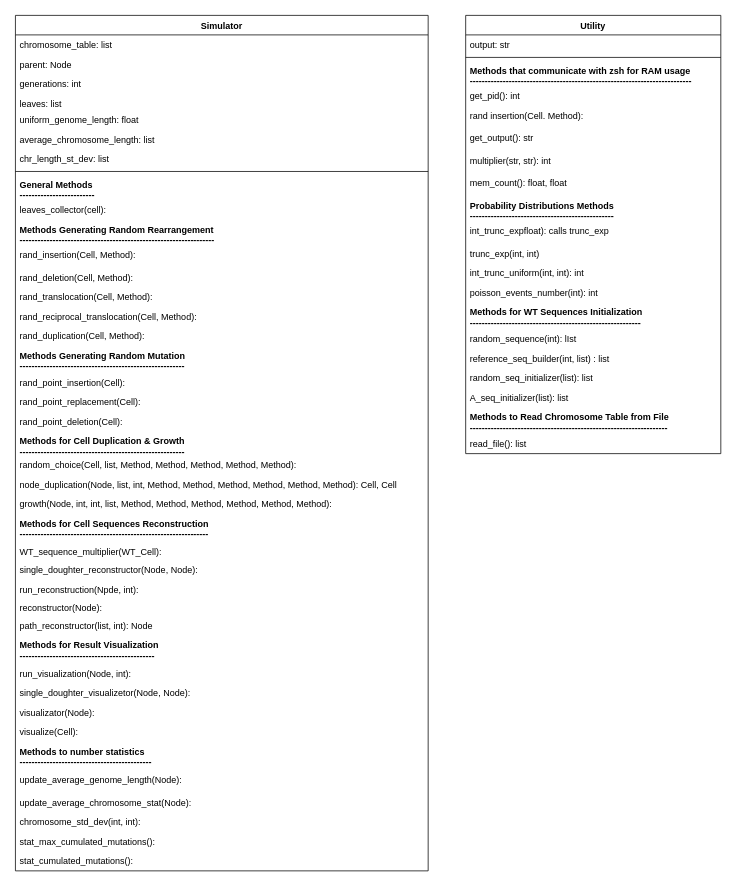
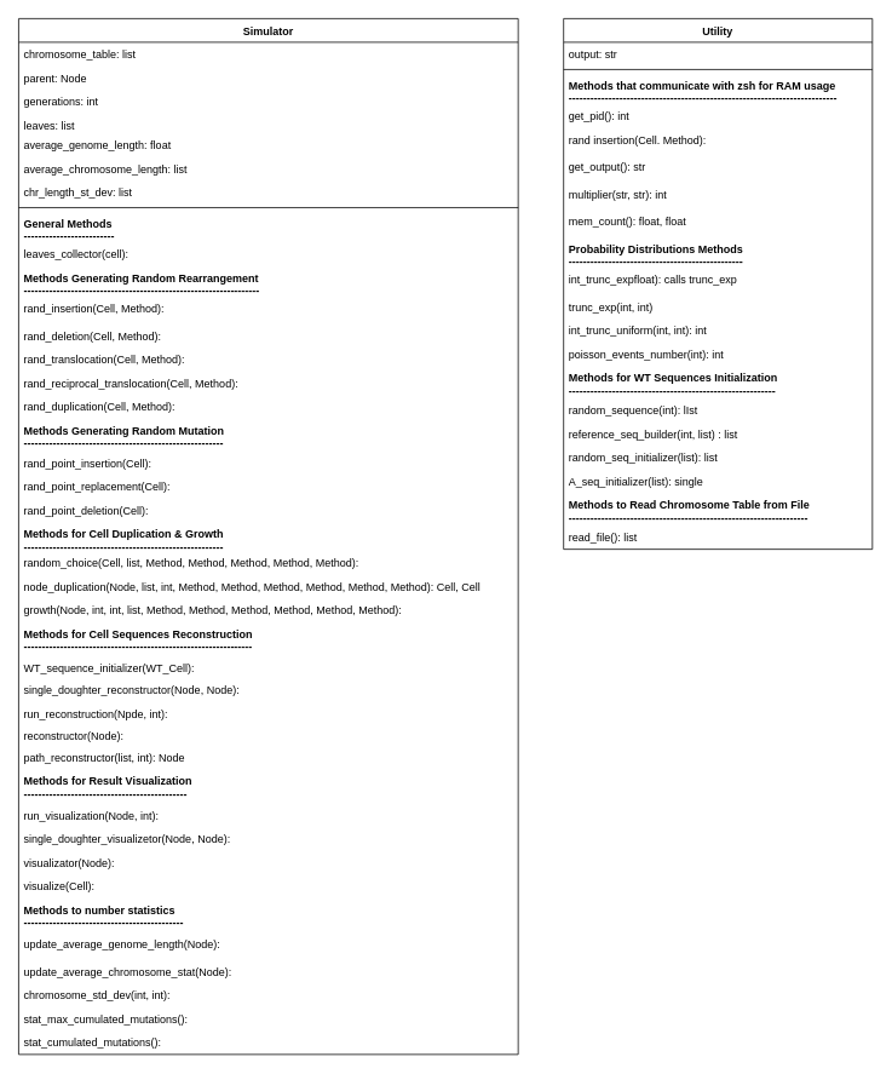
  <mxCell id="0" />
  <mxCell id="1" parent="0" />
  <mxCell id="2" value="Simulator" style="swimlane;fontStyle=1;align=center;verticalAlign=top;childLayout=stackLayout;horizontal=1;startSize=26;horizontalStack=0;resizeParent=1;resizeLast=0;collapsible=1;marginBottom=0;rounded=0;shadow=0;strokeWidth=1;labelBackgroundColor=none;labelBorderColor=none;" parent="1" vertex="1"><mxGeometry x="20" y="20" width="550" height="1140" as="geometry"><mxRectangle x="230" y="140" width="160" height="26" as="alternateBounds" /></mxGeometry></mxCell>
  <mxCell id="3" value="chromosome_table: list" style="text;align=left;verticalAlign=top;spacingLeft=4;spacingRight=4;overflow=hidden;rotatable=0;points=[[0,0.5],[1,0.5]];portConstraint=eastwest;" parent="2" vertex="1"><mxGeometry y="26" width="550" height="26" as="geometry" /></mxCell>
  <mxCell id="4" value="parent: Node" style="text;align=left;verticalAlign=top;spacingLeft=4;spacingRight=4;overflow=hidden;rotatable=0;points=[[0,0.5],[1,0.5]];portConstraint=eastwest;" parent="2" vertex="1"><mxGeometry y="52" width="550" height="26" as="geometry" /></mxCell>
  <mxCell id="5" value="generations: int" style="text;align=left;verticalAlign=top;spacingLeft=4;spacingRight=4;overflow=hidden;rotatable=0;points=[[0,0.5],[1,0.5]];portConstraint=eastwest;rounded=0;shadow=0;html=0;" parent="2" vertex="1"><mxGeometry y="78" width="550" height="26" as="geometry" /></mxCell>
  <mxCell id="6" value="leaves: list" style="text;align=left;verticalAlign=top;spacingLeft=4;spacingRight=4;overflow=hidden;rotatable=0;points=[[0,0.5],[1,0.5]];portConstraint=eastwest;rounded=0;shadow=0;html=0;" parent="2" vertex="1"><mxGeometry y="104" width="550" height="22" as="geometry" /></mxCell>
- <mxCell id="7" value="uniform_genome_length: float" style="text;align=left;verticalAlign=top;spacingLeft=4;spacingRight=4;overflow=hidden;rotatable=0;points=[[0,0.5],[1,0.5]];portConstraint=eastwest;" parent="2" vertex="1"><mxGeometry y="126" width="550" height="26" as="geometry" /></mxCell>
+ <mxCell id="7" value="average_genome_length: float" style="text;align=left;verticalAlign=top;spacingLeft=4;spacingRight=4;overflow=hidden;rotatable=0;points=[[0,0.5],[1,0.5]];portConstraint=eastwest;" parent="2" vertex="1"><mxGeometry y="126" width="550" height="26" as="geometry" /></mxCell>
  <mxCell id="8" value="average_chromosome_length: list" style="text;align=left;verticalAlign=top;spacingLeft=4;spacingRight=4;overflow=hidden;rotatable=0;points=[[0,0.5],[1,0.5]];portConstraint=eastwest;" parent="2" vertex="1"><mxGeometry y="152" width="550" height="26" as="geometry" /></mxCell>
  <mxCell id="9" value="chr_length_st_dev: list" style="text;align=left;verticalAlign=top;spacingLeft=4;spacingRight=4;overflow=hidden;rotatable=0;points=[[0,0.5],[1,0.5]];portConstraint=eastwest;" parent="2" vertex="1"><mxGeometry y="178" width="550" height="26" as="geometry" /></mxCell>
  <mxCell id="10" value="" style="line;html=1;strokeWidth=1;align=left;verticalAlign=middle;spacingTop=-1;spacingLeft=3;spacingRight=3;rotatable=0;labelPosition=right;points=[];portConstraint=eastwest;" parent="2" vertex="1"><mxGeometry y="204" width="550" height="8" as="geometry" /></mxCell>
  <mxCell id="11" value="General Methods&#10;-------------------------" style="text;align=left;verticalAlign=top;spacingLeft=4;spacingRight=4;overflow=hidden;rotatable=0;points=[[0,0.5],[1,0.5]];portConstraint=eastwest;fontStyle=1" parent="2" vertex="1"><mxGeometry y="212" width="550" height="34" as="geometry" /></mxCell>
  <mxCell id="12" value="leaves_collector(cell):" style="text;align=left;verticalAlign=top;spacingLeft=4;spacingRight=4;overflow=hidden;rotatable=0;points=[[0,0.5],[1,0.5]];portConstraint=eastwest;" parent="2" vertex="1"><mxGeometry y="246" width="550" height="26" as="geometry" /></mxCell>
  <mxCell id="13" value="Methods Generating Random Rearrangement&#10;-----------------------------------------------------------------" style="text;align=left;verticalAlign=top;spacingLeft=4;spacingRight=4;overflow=hidden;rotatable=0;points=[[0,0.5],[1,0.5]];portConstraint=eastwest;fontStyle=1" parent="2" vertex="1"><mxGeometry y="272" width="550" height="34" as="geometry" /></mxCell>
  <mxCell id="14" value="rand_insertion(Cell, Method):&#10;" style="text;align=left;verticalAlign=top;spacingLeft=4;spacingRight=4;overflow=hidden;rotatable=0;points=[[0,0.5],[1,0.5]];portConstraint=eastwest;" parent="2" vertex="1"><mxGeometry y="306" width="550" height="30" as="geometry" /></mxCell>
  <mxCell id="15" value="rand_deletion(Cell, Method):" style="text;align=left;verticalAlign=top;spacingLeft=4;spacingRight=4;overflow=hidden;rotatable=0;points=[[0,0.5],[1,0.5]];portConstraint=eastwest;" parent="2" vertex="1"><mxGeometry y="336" width="550" height="26" as="geometry" /></mxCell>
  <mxCell id="16" value="rand_translocation(Cell, Method):" style="text;align=left;verticalAlign=top;spacingLeft=4;spacingRight=4;overflow=hidden;rotatable=0;points=[[0,0.5],[1,0.5]];portConstraint=eastwest;" parent="2" vertex="1"><mxGeometry y="362" width="550" height="26" as="geometry" /></mxCell>
  <mxCell id="17" value="rand_reciprocal_translocation(Cell, Method):" style="text;align=left;verticalAlign=top;spacingLeft=4;spacingRight=4;overflow=hidden;rotatable=0;points=[[0,0.5],[1,0.5]];portConstraint=eastwest;" parent="2" vertex="1"><mxGeometry y="388" width="550" height="26" as="geometry" /></mxCell>
  <mxCell id="18" value="rand_duplication(Cell, Method):" style="text;align=left;verticalAlign=top;spacingLeft=4;spacingRight=4;overflow=hidden;rotatable=0;points=[[0,0.5],[1,0.5]];portConstraint=eastwest;" parent="2" vertex="1"><mxGeometry y="414" width="550" height="26" as="geometry" /></mxCell>
  <mxCell id="19" value="Methods Generating Random Mutation&#10;-------------------------------------------------------" style="text;align=left;verticalAlign=top;spacingLeft=4;spacingRight=4;overflow=hidden;rotatable=0;points=[[0,0.5],[1,0.5]];portConstraint=eastwest;fontStyle=1" parent="2" vertex="1"><mxGeometry y="440" width="550" height="36" as="geometry" /></mxCell>
  <mxCell id="20" value="rand_point_insertion(Cell): " style="text;align=left;verticalAlign=top;spacingLeft=4;spacingRight=4;overflow=hidden;rotatable=0;points=[[0,0.5],[1,0.5]];portConstraint=eastwest;" parent="2" vertex="1"><mxGeometry y="476" width="550" height="26" as="geometry" /></mxCell>
  <mxCell id="21" value="rand_point_replacement(Cell):" style="text;align=left;verticalAlign=top;spacingLeft=4;spacingRight=4;overflow=hidden;rotatable=0;points=[[0,0.5],[1,0.5]];portConstraint=eastwest;" parent="2" vertex="1"><mxGeometry y="502" width="550" height="26" as="geometry" /></mxCell>
  <mxCell id="22" value="rand_point_deletion(Cell):&#10;" style="text;align=left;verticalAlign=top;spacingLeft=4;spacingRight=4;overflow=hidden;rotatable=0;points=[[0,0.5],[1,0.5]];portConstraint=eastwest;" parent="2" vertex="1"><mxGeometry y="528" width="550" height="26" as="geometry" /></mxCell>
  <mxCell id="23" value="Methods for Cell Duplication &amp; Growth&#10;-------------------------------------------------------" style="text;align=left;verticalAlign=top;spacingLeft=4;spacingRight=4;overflow=hidden;rotatable=0;points=[[0,0.5],[1,0.5]];portConstraint=eastwest;fontStyle=1" parent="2" vertex="1"><mxGeometry y="554" width="550" height="32" as="geometry" /></mxCell>
  <mxCell id="24" value="random_choice(Cell, list, Method, Method, Method, Method, Method):" style="text;align=left;verticalAlign=top;spacingLeft=4;spacingRight=4;overflow=hidden;rotatable=0;points=[[0,0.5],[1,0.5]];portConstraint=eastwest;" parent="2" vertex="1"><mxGeometry y="586" width="550" height="26" as="geometry" /></mxCell>
  <mxCell id="25" value="node_duplication(Node, list, int, Method, Method, Method, Method, Method, Method): Cell, Cell&#10;" style="text;align=left;verticalAlign=top;spacingLeft=4;spacingRight=4;overflow=hidden;rotatable=0;points=[[0,0.5],[1,0.5]];portConstraint=eastwest;" parent="2" vertex="1"><mxGeometry y="612" width="550" height="26" as="geometry" /></mxCell>
  <mxCell id="26" value="growth(Node, int, int, list, Method, Method, Method, Method, Method, Method):" style="text;align=left;verticalAlign=top;spacingLeft=4;spacingRight=4;overflow=hidden;rotatable=0;points=[[0,0.5],[1,0.5]];portConstraint=eastwest;" parent="2" vertex="1"><mxGeometry y="638" width="550" height="26" as="geometry" /></mxCell>
  <mxCell id="27" value="Methods for Cell Sequences Reconstruction&#10;---------------------------------------------------------------" style="text;align=left;verticalAlign=top;spacingLeft=4;spacingRight=4;overflow=hidden;rotatable=0;points=[[0,0.5],[1,0.5]];portConstraint=eastwest;fontStyle=1" parent="2" vertex="1"><mxGeometry y="664" width="550" height="38" as="geometry" /></mxCell>
- <mxCell id="28" value="WT_sequence_multiplier(WT_Cell): &#10;" style="text;align=left;verticalAlign=top;spacingLeft=4;spacingRight=4;overflow=hidden;rotatable=0;points=[[0,0.5],[1,0.5]];portConstraint=eastwest;" parent="2" vertex="1"><mxGeometry y="702" width="550" height="24" as="geometry" /></mxCell>
+ <mxCell id="28" value="WT_sequence_initializer(WT_Cell): &#10;" style="text;align=left;verticalAlign=top;spacingLeft=4;spacingRight=4;overflow=hidden;rotatable=0;points=[[0,0.5],[1,0.5]];portConstraint=eastwest;" parent="2" vertex="1"><mxGeometry y="702" width="550" height="24" as="geometry" /></mxCell>
  <mxCell id="29" value="single_doughter_reconstructor(Node, Node):" style="text;align=left;verticalAlign=top;spacingLeft=4;spacingRight=4;overflow=hidden;rotatable=0;points=[[0,0.5],[1,0.5]];portConstraint=eastwest;" parent="2" vertex="1"><mxGeometry y="726" width="550" height="26" as="geometry" /></mxCell>
  <mxCell id="30" value="run_reconstruction(Npde, int):" style="text;align=left;verticalAlign=top;spacingLeft=4;spacingRight=4;overflow=hidden;rotatable=0;points=[[0,0.5],[1,0.5]];portConstraint=eastwest;" vertex="1" parent="2"><mxGeometry y="752" width="550" height="24" as="geometry" /></mxCell>
  <mxCell id="31" value="reconstructor(Node):" style="text;align=left;verticalAlign=top;spacingLeft=4;spacingRight=4;overflow=hidden;rotatable=0;points=[[0,0.5],[1,0.5]];portConstraint=eastwest;" vertex="1" parent="2"><mxGeometry y="776" width="550" height="24" as="geometry" /></mxCell>
  <mxCell id="32" value="path_reconstructor(list, int): Node" style="text;align=left;verticalAlign=top;spacingLeft=4;spacingRight=4;overflow=hidden;rotatable=0;points=[[0,0.5],[1,0.5]];portConstraint=eastwest;" parent="2" vertex="1"><mxGeometry y="800" width="550" height="26" as="geometry" /></mxCell>
  <mxCell id="33" value="Methods for Result Visualization&#10;---------------------------------------------" style="text;align=left;verticalAlign=top;spacingLeft=4;spacingRight=4;overflow=hidden;rotatable=0;points=[[0,0.5],[1,0.5]];portConstraint=eastwest;fontStyle=1" parent="2" vertex="1"><mxGeometry y="826" width="550" height="38" as="geometry" /></mxCell>
  <mxCell id="34" value="run_visualization(Node, int):" style="text;align=left;verticalAlign=top;spacingLeft=4;spacingRight=4;overflow=hidden;rotatable=0;points=[[0,0.5],[1,0.5]];portConstraint=eastwest;" parent="2" vertex="1"><mxGeometry y="864" width="550" height="26" as="geometry" /></mxCell>
  <mxCell id="35" value="single_doughter_visualizetor(Node, Node):" style="text;align=left;verticalAlign=top;spacingLeft=4;spacingRight=4;overflow=hidden;rotatable=0;points=[[0,0.5],[1,0.5]];portConstraint=eastwest;" vertex="1" parent="2"><mxGeometry y="890" width="550" height="26" as="geometry" /></mxCell>
  <mxCell id="36" value="visualizator(Node):" style="text;align=left;verticalAlign=top;spacingLeft=4;spacingRight=4;overflow=hidden;rotatable=0;points=[[0,0.5],[1,0.5]];portConstraint=eastwest;" vertex="1" parent="2"><mxGeometry y="916" width="550" height="26" as="geometry" /></mxCell>
  <mxCell id="37" value="visualize(Cell):" style="text;align=left;verticalAlign=top;spacingLeft=4;spacingRight=4;overflow=hidden;rotatable=0;points=[[0,0.5],[1,0.5]];portConstraint=eastwest;" vertex="1" parent="2"><mxGeometry y="942" width="550" height="26" as="geometry" /></mxCell>
  <mxCell id="38" value="Methods to number statistics&#10;--------------------------------------------" style="text;align=left;verticalAlign=top;spacingLeft=4;spacingRight=4;overflow=hidden;rotatable=0;points=[[0,0.5],[1,0.5]];portConstraint=eastwest;fontStyle=1" parent="2" vertex="1"><mxGeometry y="968" width="550" height="38" as="geometry" /></mxCell>
  <mxCell id="39" value="update_average_genome_length(Node):&#10;" style="text;align=left;verticalAlign=top;spacingLeft=4;spacingRight=4;overflow=hidden;rotatable=0;points=[[0,0.5],[1,0.5]];portConstraint=eastwest;" parent="2" vertex="1"><mxGeometry y="1006" width="550" height="30" as="geometry" /></mxCell>
  <mxCell id="40" value="update_average_chromosome_stat(Node):" style="text;align=left;verticalAlign=top;spacingLeft=4;spacingRight=4;overflow=hidden;rotatable=0;points=[[0,0.5],[1,0.5]];portConstraint=eastwest;" parent="2" vertex="1"><mxGeometry y="1036" width="550" height="26" as="geometry" /></mxCell>
  <mxCell id="41" value="chromosome_std_dev(int, int):" style="text;align=left;verticalAlign=top;spacingLeft=4;spacingRight=4;overflow=hidden;rotatable=0;points=[[0,0.5],[1,0.5]];portConstraint=eastwest;" parent="2" vertex="1"><mxGeometry y="1062" width="550" height="26" as="geometry" /></mxCell>
  <mxCell id="42" value="stat_max_cumulated_mutations():" style="text;align=left;verticalAlign=top;spacingLeft=4;spacingRight=4;overflow=hidden;rotatable=0;points=[[0,0.5],[1,0.5]];portConstraint=eastwest;" vertex="1" parent="2"><mxGeometry y="1088" width="550" height="26" as="geometry" /></mxCell>
  <mxCell id="43" value="stat_cumulated_mutations():" style="text;align=left;verticalAlign=top;spacingLeft=4;spacingRight=4;overflow=hidden;rotatable=0;points=[[0,0.5],[1,0.5]];portConstraint=eastwest;" vertex="1" parent="2"><mxGeometry y="1114" width="550" height="26" as="geometry" /></mxCell>
  <mxCell id="44" value="Utility" style="swimlane;fontStyle=1;align=center;verticalAlign=top;childLayout=stackLayout;horizontal=1;startSize=26;horizontalStack=0;resizeParent=1;resizeLast=0;collapsible=1;marginBottom=0;rounded=0;shadow=0;strokeWidth=1;labelBackgroundColor=none;labelBorderColor=none;" parent="1" vertex="1"><mxGeometry x="620" y="20" width="340" height="584" as="geometry"><mxRectangle x="230" y="140" width="160" height="26" as="alternateBounds" /></mxGeometry></mxCell>
  <mxCell id="45" value="output: str" style="text;align=left;verticalAlign=top;spacingLeft=4;spacingRight=4;overflow=hidden;rotatable=0;points=[[0,0.5],[1,0.5]];portConstraint=eastwest;" parent="44" vertex="1"><mxGeometry y="26" width="340" height="26" as="geometry" /></mxCell>
  <mxCell id="46" value="" style="line;html=1;strokeWidth=1;align=left;verticalAlign=middle;spacingTop=-1;spacingLeft=3;spacingRight=3;rotatable=0;labelPosition=right;points=[];portConstraint=eastwest;" parent="44" vertex="1"><mxGeometry y="52" width="340" height="8" as="geometry" /></mxCell>
  <mxCell id="47" value="Methods that communicate with zsh for RAM usage&#10;--------------------------------------------------------------------------" style="text;align=left;verticalAlign=top;spacingLeft=4;spacingRight=4;overflow=hidden;rotatable=0;points=[[0,0.5],[1,0.5]];portConstraint=eastwest;fontStyle=1" parent="44" vertex="1"><mxGeometry y="60" width="340" height="34" as="geometry" /></mxCell>
  <mxCell id="48" value="get_pid(): int&#10; &#10;" style="text;align=left;verticalAlign=top;spacingLeft=4;spacingRight=4;overflow=hidden;rotatable=0;points=[[0,0.5],[1,0.5]];portConstraint=eastwest;" parent="44" vertex="1"><mxGeometry y="94" width="340" height="26" as="geometry" /></mxCell>
  <mxCell id="49" value="rand insertion(Cell. Method):&#10;" style="text;align=left;verticalAlign=top;spacingLeft=4;spacingRight=4;overflow=hidden;rotatable=0;points=[[0,0.5],[1,0.5]];portConstraint=eastwest;" parent="44" vertex="1"><mxGeometry y="120" width="340" height="30" as="geometry" /></mxCell>
  <mxCell id="50" value="get_output(): str " style="text;align=left;verticalAlign=top;spacingLeft=4;spacingRight=4;overflow=hidden;rotatable=0;points=[[0,0.5],[1,0.5]];portConstraint=eastwest;" parent="44" vertex="1"><mxGeometry y="150" width="340" height="30" as="geometry" /></mxCell>
  <mxCell id="51" value="multiplier(str, str): int" style="text;align=left;verticalAlign=top;spacingLeft=4;spacingRight=4;overflow=hidden;rotatable=0;points=[[0,0.5],[1,0.5]];portConstraint=eastwest;" parent="44" vertex="1"><mxGeometry y="180" width="340" height="30" as="geometry" /></mxCell>
  <mxCell id="52" value="mem_count(): float, float" style="text;align=left;verticalAlign=top;spacingLeft=4;spacingRight=4;overflow=hidden;rotatable=0;points=[[0,0.5],[1,0.5]];portConstraint=eastwest;" parent="44" vertex="1"><mxGeometry y="210" width="340" height="30" as="geometry" /></mxCell>
  <mxCell id="53" value="Probability Distributions Methods&#10;------------------------------------------------" style="text;align=left;verticalAlign=top;spacingLeft=4;spacingRight=4;overflow=hidden;rotatable=0;points=[[0,0.5],[1,0.5]];portConstraint=eastwest;fontStyle=1" parent="44" vertex="1"><mxGeometry y="240" width="340" height="34" as="geometry" /></mxCell>
  <mxCell id="54" value="int_trunc_expfloat): calls trunc_exp" style="text;align=left;verticalAlign=top;spacingLeft=4;spacingRight=4;overflow=hidden;rotatable=0;points=[[0,0.5],[1,0.5]];portConstraint=eastwest;" parent="44" vertex="1"><mxGeometry y="274" width="340" height="30" as="geometry" /></mxCell>
  <mxCell id="55" value="trunc_exp(int, int)" style="text;align=left;verticalAlign=top;spacingLeft=4;spacingRight=4;overflow=hidden;rotatable=0;points=[[0,0.5],[1,0.5]];portConstraint=eastwest;" parent="44" vertex="1"><mxGeometry y="304" width="340" height="26" as="geometry" /></mxCell>
  <mxCell id="56" value="int_trunc_uniform(int, int): int" style="text;align=left;verticalAlign=top;spacingLeft=4;spacingRight=4;overflow=hidden;rotatable=0;points=[[0,0.5],[1,0.5]];portConstraint=eastwest;" parent="44" vertex="1"><mxGeometry y="330" width="340" height="26" as="geometry" /></mxCell>
  <mxCell id="57" value="poisson_events_number(int): int" style="text;align=left;verticalAlign=top;spacingLeft=4;spacingRight=4;overflow=hidden;rotatable=0;points=[[0,0.5],[1,0.5]];portConstraint=eastwest;" parent="44" vertex="1"><mxGeometry y="356" width="340" height="26" as="geometry" /></mxCell>
  <mxCell id="58" value="Methods for WT Sequences Initialization&#10;---------------------------------------------------------" style="text;align=left;verticalAlign=top;spacingLeft=4;spacingRight=4;overflow=hidden;rotatable=0;points=[[0,0.5],[1,0.5]];portConstraint=eastwest;fontStyle=1" parent="44" vertex="1"><mxGeometry y="382" width="340" height="36" as="geometry" /></mxCell>
  <mxCell id="59" value="random_sequence(int): lIst" style="text;align=left;verticalAlign=top;spacingLeft=4;spacingRight=4;overflow=hidden;rotatable=0;points=[[0,0.5],[1,0.5]];portConstraint=eastwest;" parent="44" vertex="1"><mxGeometry y="418" width="340" height="26" as="geometry" /></mxCell>
  <mxCell id="60" value="reference_seq_builder(int, list) : list" style="text;align=left;verticalAlign=top;spacingLeft=4;spacingRight=4;overflow=hidden;rotatable=0;points=[[0,0.5],[1,0.5]];portConstraint=eastwest;" parent="44" vertex="1"><mxGeometry y="444" width="340" height="26" as="geometry" /></mxCell>
  <mxCell id="61" value="random_seq_initializer(list): list" style="text;align=left;verticalAlign=top;spacingLeft=4;spacingRight=4;overflow=hidden;rotatable=0;points=[[0,0.5],[1,0.5]];portConstraint=eastwest;" parent="44" vertex="1"><mxGeometry y="470" width="340" height="26" as="geometry" /></mxCell>
- <mxCell id="62" value="A_seq_initializer(list): list" style="text;align=left;verticalAlign=top;spacingLeft=4;spacingRight=4;overflow=hidden;rotatable=0;points=[[0,0.5],[1,0.5]];portConstraint=eastwest;" parent="44" vertex="1"><mxGeometry y="496" width="340" height="26" as="geometry" /></mxCell>
+ <mxCell id="62" value="A_seq_initializer(list): single" style="text;align=left;verticalAlign=top;spacingLeft=4;spacingRight=4;overflow=hidden;rotatable=0;points=[[0,0.5],[1,0.5]];portConstraint=eastwest;" parent="44" vertex="1"><mxGeometry y="496" width="340" height="26" as="geometry" /></mxCell>
  <mxCell id="63" value="Methods to Read Chromosome Table from File&#10;------------------------------------------------------------------" style="text;align=left;verticalAlign=top;spacingLeft=4;spacingRight=4;overflow=hidden;rotatable=0;points=[[0,0.5],[1,0.5]];portConstraint=eastwest;fontStyle=1" vertex="1" parent="44"><mxGeometry y="522" width="340" height="36" as="geometry" /></mxCell>
  <mxCell id="64" value="read_file(): list" style="text;align=left;verticalAlign=top;spacingLeft=4;spacingRight=4;overflow=hidden;rotatable=0;points=[[0,0.5],[1,0.5]];portConstraint=eastwest;" vertex="1" parent="44"><mxGeometry y="558" width="340" height="26" as="geometry" /></mxCell>
